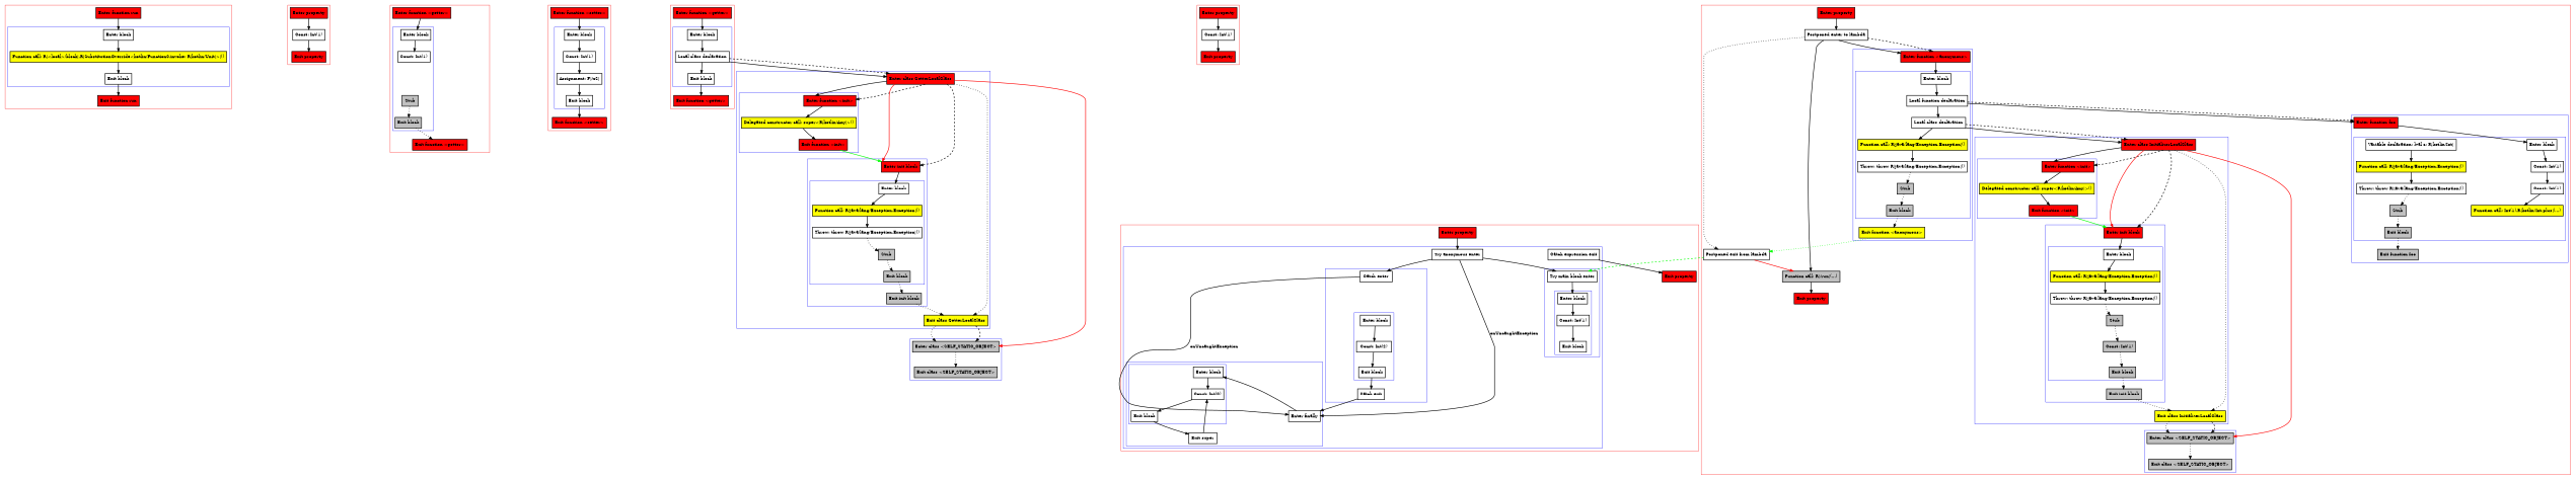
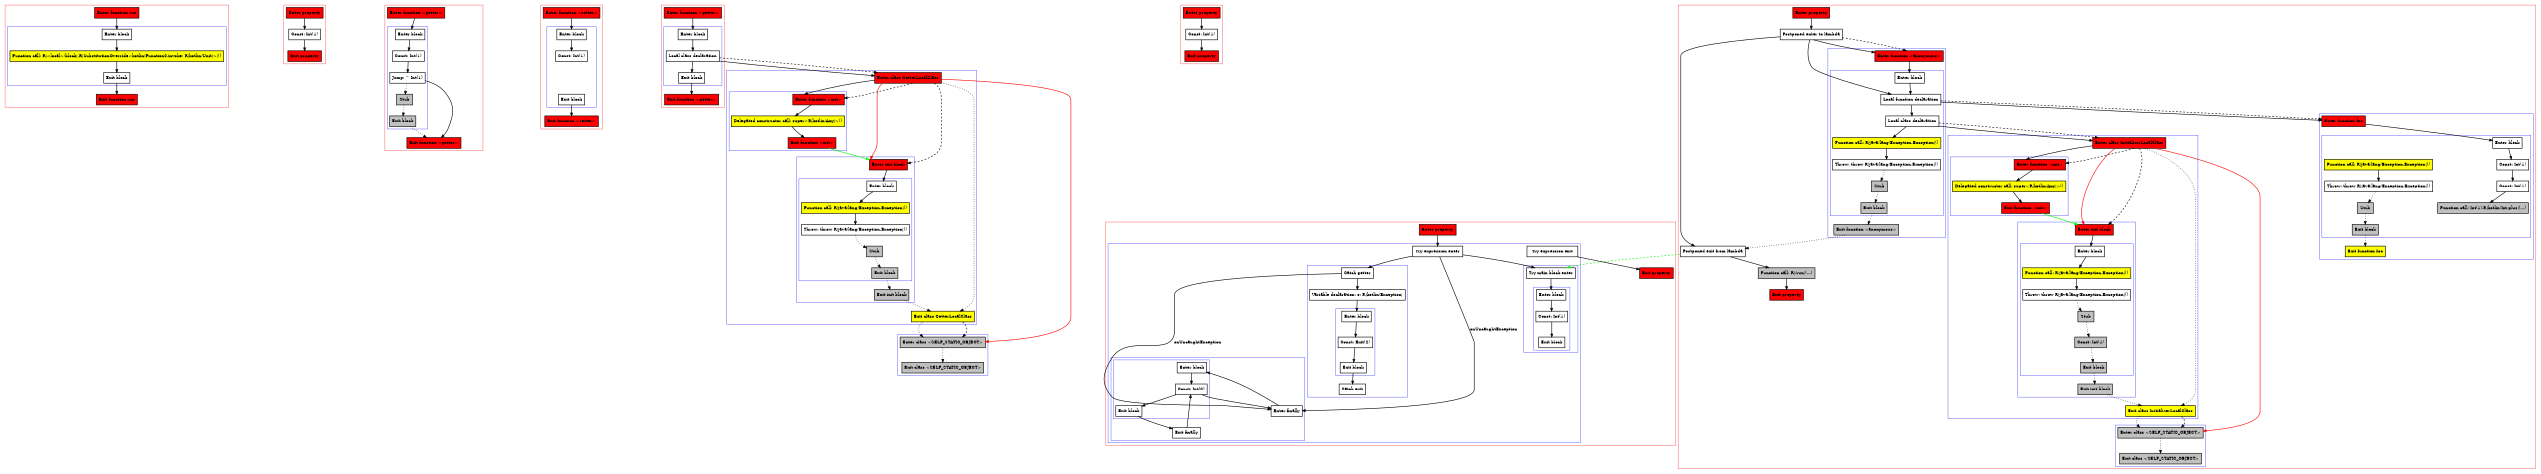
  digraph {
    nodesep=3
    node [penwidth=2 shape=box style=filled]
    edge [penwidth=2]
    n1 [label="Enter block" style=""]
    n2 [fillcolor=yellow label="Function call: R|<local>/block|.R|SubstitutionOverride<kotlin/Function0.invoke: R|kotlin/Unit|>|()"]
    n3 [label="Exit block" style=""]
    n4 [fillcolor=red label="Enter function run"]
    n5 [fillcolor=red label="Exit function run"]
    n6 [fillcolor=red label="Enter property"]
    n7 [label="Const: Int(1)" style=""]
    n8 [fillcolor=red label="Exit property"]
    n9 [label="Enter block" style=""]
    n10 [label="Const: Int(1)" style=""]
+   n11 [label="Jump: ^ Int(1)" style=""]
    n12 [fillcolor=gray label=Stub]
    n13 [fillcolor=gray label="Exit block"]
    n14 [fillcolor=red label="Enter function <getter>"]
    n15 [fillcolor=red label="Exit function <getter>"]
    n16 [label="Enter block" style=""]
    n17 [label="Const: Int(1)" style=""]
-   n18 [label="Assignment: F|/x2|" style=""]
    n19 [label="Exit block" style=""]
    n20 [fillcolor=red label="Enter function <setter>"]
    n21 [fillcolor=red label="Exit function <setter>"]
    n22 [fillcolor=gray label="Enter class <SELF_STATIC_OBJECT>"]
    n23 [fillcolor=gray label="Exit class <SELF_STATIC_OBJECT>"]
    n24 [fillcolor=red label="Enter property"]
    n25 [label="Const: Int(1)" style=""]
    n26 [fillcolor=red label="Exit property"]
    n27 [label="Enter block" style=""]
    n28 [label="Local class declaration" style=""]
    n29 [label="Exit block" style=""]
    n30 [fillcolor=red label="Enter function <getter>"]
    n31 [fillcolor=red label="Exit function <getter>"]
    n32 [fillcolor=red label="Enter function <init>"]
    n33 [fillcolor=yellow label="Delegated constructor call: super<R|kotlin/Any|>()"]
    n34 [fillcolor=red label="Exit function <init>"]
    n35 [label="Enter block" style=""]
    n36 [fillcolor=yellow label="Function call: R|java/lang/Exception.Exception|()"]
    n37 [label="Throw: throw R|java/lang/Exception.Exception|()" style=""]
    n38 [fillcolor=gray label=Stub]
    n39 [fillcolor=gray label="Exit block"]
    n40 [fillcolor=red label="Enter init block"]
    n41 [fillcolor=gray label="Exit init block"]
    n42 [fillcolor=red label="Enter class GetterLocalClass"]
    n43 [fillcolor=yellow label="Exit class GetterLocalClass"]
    n44 [label="Enter block" style=""]
    n45 [label="Local function declaration" style=""]
    n46 [label="Local class declaration" style=""]
    n47 [fillcolor=yellow label="Function call: R|java/lang/Exception.Exception|()"]
    n48 [label="Throw: throw R|java/lang/Exception.Exception|()" style=""]
    n49 [fillcolor=gray label=Stub]
    n50 [fillcolor=gray label="Exit block"]
    n51 [fillcolor=red label="Enter function <anonymous>"]
-   n52 [fillcolor=yellow label="Exit function <anonymous>"]
+   n52 [fillcolor=gray label="Exit function <anonymous>"]
    n53 [fillcolor=red label="Enter function <init>"]
    n54 [fillcolor=yellow label="Delegated constructor call: super<R|kotlin/Any|>()"]
    n55 [fillcolor=red label="Exit function <init>"]
    n56 [label="Enter block" style=""]
    n57 [fillcolor=yellow label="Function call: R|java/lang/Exception.Exception|()"]
    n58 [label="Throw: throw R|java/lang/Exception.Exception|()" style=""]
    n59 [fillcolor=gray label=Stub]
    n60 [fillcolor=gray label="Const: Int(1)"]
    n61 [fillcolor=gray label="Exit block"]
    n62 [fillcolor=red label="Enter init block"]
    n63 [fillcolor=gray label="Exit init block"]
    n64 [fillcolor=red label="Enter class InitializerLocalClass"]
    n65 [fillcolor=yellow label="Exit class InitializerLocalClass"]
    n66 [fillcolor=gray label="Enter class <SELF_STATIC_OBJECT>"]
    n67 [fillcolor=gray label="Exit class <SELF_STATIC_OBJECT>"]
    n68 [label="Enter block" style=""]
    n69 [label="Const: Int(1)" style=""]
    n70 [label="Const: Int(1)" style=""]
-   n71 [fillcolor=yellow label="Function call: Int(1).R|kotlin/Int.plus|(...)"]
-   n72 [label="Variable declaration: lval c: R|kotlin/Int|" style=""]
+   n71 [fillcolor=gray label="Function call: Int(1).R|kotlin/Int.plus|(...)"]
    n73 [fillcolor=yellow label="Function call: R|java/lang/Exception.Exception|()"]
    n74 [label="Throw: throw R|java/lang/Exception.Exception|()" style=""]
    n75 [fillcolor=gray label=Stub]
    n76 [fillcolor=gray label="Exit block"]
    n77 [fillcolor=red label="Enter function foo"]
-   n78 [fillcolor=gray label="Exit function foo"]
+   n78 [fillcolor=yellow label="Exit function foo"]
    n79 [fillcolor=red label="Enter property"]
    n80 [label="Postponed enter to lambda" style=""]
    n81 [label="Postponed exit from lambda" style=""]
    n82 [fillcolor=gray label="Function call: R|/run|(...)"]
    n83 [fillcolor=red label="Exit property"]
    n84 [label="Enter block" style=""]
    n85 [label="Const: Int(1)" style=""]
    n86 [label="Exit block" style=""]
    n87 [label="Try main block enter" style=""]
    n88 [label="Enter block" style=""]
-   n89 [label="Const: Int(2)" style=""]
+   n89 [label="Const: Exit(2)" style=""]
    n90 [label="Exit block" style=""]
-   n91 [label="Catch enter" style=""]
+   n91 [label="Catch getter" style=""]
+   n92 [label="Variable declaration: e: R|kotlin/Exception|" style=""]
    n93 [label="Catch exit" style=""]
    n94 [label="Enter block" style=""]
    n95 [label="Const: Int(0)" style=""]
    n96 [label="Exit block" style=""]
    n97 [label="Enter finally" style=""]
-   n98 [label="Exit super" style=""]
-   n99 [label="Try anonymous enter" style=""]
-   n100 [label="Catch expression exit" style=""]
+   n98 [label="Exit finally" style=""]
+   n99 [label="Try expression enter" style=""]
+   n100 [label="Try expression exit" style=""]
    n101 [fillcolor=red label="Enter property"]
    n102 [fillcolor=red label="Exit property"]
    subgraph cluster_1 {
      color=red
      n4
      n5
      subgraph cluster_2 {
        color=blue
        n1
        n2
        n3
      }
    }
    subgraph cluster_3 {
      color=red
      n6
      n7
      n8
    }
    subgraph cluster_4 {
      color=red
      n14
      n15
      subgraph cluster_5 {
        color=blue
        n9
        n10
+       n11
        n12
        n13
      }
    }
    subgraph cluster_6 {
      color=red
      n20
      n21
      subgraph cluster_7 {
        color=blue
        n16
        n17
-       n18
        n19
      }
    }
    subgraph cluster_8 {
      color=blue
      n22
      n23
    }
    subgraph cluster_9 {
      color=red
      n24
      n25
      n26
    }
    subgraph cluster_10 {
      color=red
      n30
      n31
      subgraph cluster_11 {
        color=blue
        n27
        n28
        n29
      }
    }
    subgraph cluster_12 {
      color=blue
      n42
      n43
      subgraph cluster_13 {
        color=blue
        n32
        n33
        n34
      }
      subgraph cluster_14 {
        color=blue
        n40
        n41
        subgraph cluster_15 {
          color=blue
          n35
          n36
          n37
          n38
          n39
        }
      }
    }
    subgraph cluster_16 {
      color=red
      n79
      n80
      n81
      n82
      n83
      subgraph cluster_17 {
        color=blue
        n51
        n52
        subgraph cluster_18 {
          color=blue
          n44
          n45
          n46
          n47
          n48
          n49
          n50
        }
      }
      subgraph cluster_19 {
        color=blue
        n64
        n65
        subgraph cluster_20 {
          color=blue
          n53
          n54
          n55
        }
        subgraph cluster_21 {
          color=blue
          n62
          n63
          subgraph cluster_22 {
            color=blue
            n56
            n57
            n58
            n59
            n60
            n61
          }
        }
      }
      subgraph cluster_23 {
        color=blue
        n66
        n67
      }
      subgraph cluster_24 {
        color=blue
        n77
        n78
        subgraph cluster_25 {
          color=blue
          n68
          n69
          n70
          n71
-         n72
          n73
          n74
          n75
          n76
        }
      }
    }
    subgraph cluster_26 {
      color=red
      n101
      n102
      subgraph cluster_27 {
        color=blue
        n99
        n100
        subgraph cluster_28 {
          color=blue
          n87
          subgraph cluster_29 {
            color=blue
            n84
            n85
            n86
          }
        }
        subgraph cluster_30 {
          color=blue
          n91
+         n92
          n93
          subgraph cluster_31 {
            color=blue
            n88
            n89
            n90
          }
        }
        subgraph cluster_32 {
          color=blue
          n97
          n98
          subgraph cluster_33 {
            color=blue
            n94
            n95
            n96
          }
        }
      }
    }
    n1 -> n2
    n2 -> n3
    n3 -> n5
    n4 -> n1
    n6 -> n7
    n7 -> n8
    n9 -> n10
+   n10 -> n11
+   n11 -> n12 [style=dotted]
+   n11 -> n15
    n12 -> n13 [style=dotted]
    n13 -> n15 [style=dotted]
    n14 -> n9
    n16 -> n17
-   n17 -> n18
-   n18 -> n19
    n19 -> n21
    n20 -> n16
    n22 -> n23 [style=dotted]
    n24 -> n25
    n25 -> n26
    n27 -> n28
    n28 -> n29
    n28 -> n42
    n28 -> n42 [style=dashed]
    n29 -> n31
    n30 -> n27
    n32 -> n33
    n33 -> n34
    n34 -> n40 [color=green]
    n35 -> n36
    n36 -> n37
    n37 -> n38 [style=dotted]
    n38 -> n39 [style=dotted]
    n39 -> n41 [style=dotted]
    n40 -> n35
    n41 -> n43 [style=dotted]
    n42 -> n22 [color=red]
    n42 -> n32
    n42 -> n32 [style=dashed]
    n42 -> n40 [color=red]
    n42 -> n40 [style=dashed]
    n42 -> n43 [style=dotted]
    n43 -> n22 [style=dotted]
    n43 -> n22 [style=dashed]
    n44 -> n45
    n45 -> n46
    n45 -> n77
    n45 -> n77 [style=dashed]
    n46 -> n47
    n46 -> n64
    n46 -> n64 [style=dashed]
    n47 -> n48
    n48 -> n49 [style=dotted]
    n49 -> n50 [style=dotted]
    n50 -> n52 [style=dotted]
    n51 -> n44
-   n52 -> n81 [style=dotted color=green]
+   n52 -> n81 [style=dotted]
    n53 -> n54
    n54 -> n55
    n55 -> n62 [color=green]
    n56 -> n57
    n57 -> n58
    n58 -> n59 [style=dotted]
    n59 -> n60 [style=dotted]
    n60 -> n61 [style=dotted]
    n61 -> n63 [style=dotted]
    n62 -> n56
    n63 -> n65 [style=dotted]
    n64 -> n53
    n64 -> n53 [style=dashed]
    n64 -> n62 [color=red]
    n64 -> n62 [style=dashed]
    n64 -> n65 [style=dotted]
    n64 -> n66 [color=red]
    n65 -> n66 [style=dotted]
    n65 -> n66 [style=dashed]
    n66 -> n67 [style=dotted]
    n68 -> n69
    n69 -> n70
    n70 -> n71
-   n72 -> n73
    n73 -> n74
    n74 -> n75 [style=dotted]
    n75 -> n76 [style=dotted]
    n76 -> n78 [style=dotted]
    n77 -> n68
    n79 -> n80
    n80 -> n51
    n80 -> n51 [style=dashed]
-   n80 -> n81 [style=dotted]
-   n80 -> n82
-   n81 -> n82 [color=red]
+   n80 -> n81
+   n80 -> n45
+   n81 -> n82
    n81 -> n87 [color=green style=dashed]
    n82 -> n83
    n84 -> n85
    n85 -> n86
    n87 -> n84
    n88 -> n89
    n89 -> n90
    n90 -> n93
+   n91 -> n92
    n91 -> n97 [label=onUncaughtException]
-   n93 -> n97
+   n92 -> n88
+   n95 -> n97
    n94 -> n95
    n95 -> n96
    n96 -> n98
    n97 -> n94
    n98 -> n95
    n99 -> n87
    n99 -> n91
    n99 -> n97 [label=onUncaughtException]
    n100 -> n102
    n101 -> n99
  }
